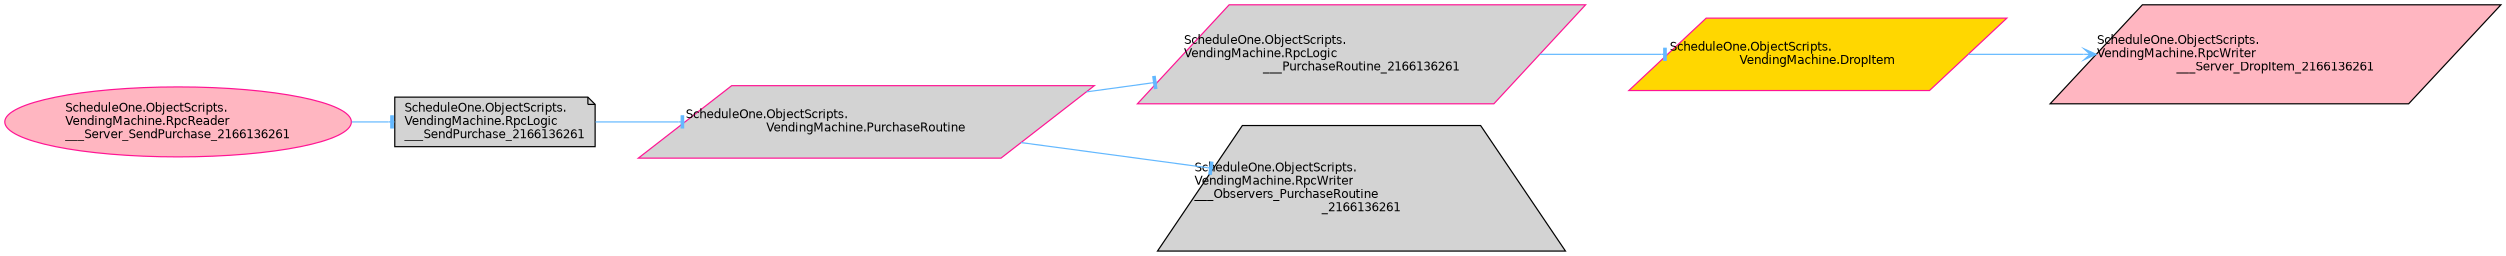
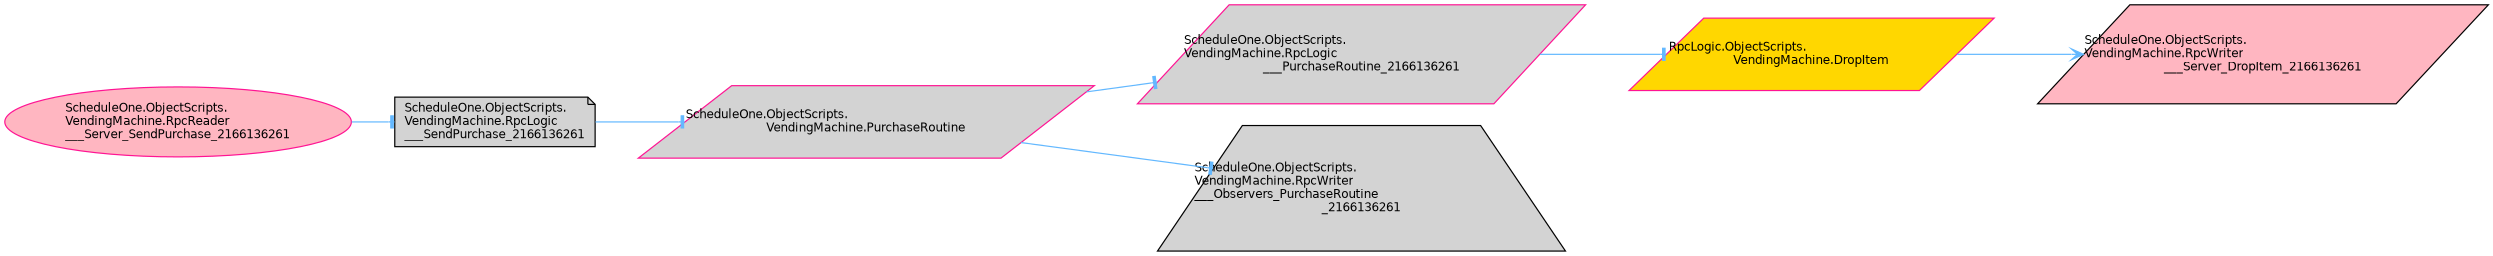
  digraph {
    rankdir=LR
    node [color=deeppink fillcolor=lightgrey fontname=Helvetica fontsize=10 shape=parallelogram style=filled]
    edge [color=steelblue1 fontname=Helvetica fontsize=10 labelfontname=Helvetica labelfontsize=10 style=solid arrowhead=tee]
    n1 [fillcolor=lightpink fontcolor=black height=0.2 label="ScheduleOne.ObjectScripts.\lVendingMachine.RpcReader\l___Server_SendPurchase_2166136261" shape=ellipse width=0.4]
    n2 [color=black height=0.2 label="ScheduleOne.ObjectScripts.\lVendingMachine.RpcLogic\l___SendPurchase_2166136261" shape=note width=0.4]
    n3 [height=0.2 label="ScheduleOne.ObjectScripts.\lVendingMachine.PurchaseRoutine" width=0.4]
    n4 [height=0.2 label="ScheduleOne.ObjectScripts.\lVendingMachine.RpcLogic\l___PurchaseRoutine_2166136261" width=0.4]
    n5 [color=black height=0.2 label="ScheduleOne.ObjectScripts.\lVendingMachine.RpcWriter\l___Observers_PurchaseRoutine\l_2166136261" shape=trapezium width=0.4]
-   n6 [fillcolor=gold height=0.2 label="ScheduleOne.ObjectScripts.\lVendingMachine.DropItem" width=0.4]
+   n6 [fillcolor=gold height=0.2 label="RpcLogic.ObjectScripts.\lVendingMachine.DropItem" width=0.4]
    n7 [color=black fillcolor=lightpink height=0.2 label="ScheduleOne.ObjectScripts.\lVendingMachine.RpcWriter\l___Server_DropItem_2166136261" width=0.4]
    n1 -> n2
    n2 -> n3
    n3 -> n4
    n3 -> n5
    n4 -> n6
    n6 -> n7 [arrowhead=vee]
  }
